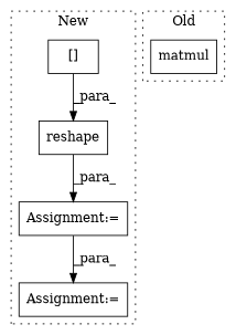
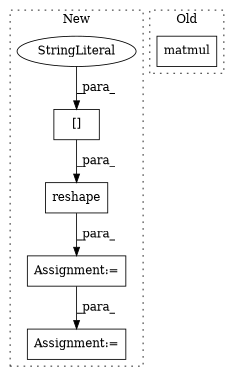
  digraph {
    node [a=32 l="8,1" shape=box]
    n1 [label=reshape s="2990,3030"]
    n2 [a=2 label="[]" s="3000,3026"]
+   n3 [a=45 l=18 label=StringLiteral s=3008 shape=ellipse]
    n4 [a=7 l=25 label="Assignment:=" s=3160]
    n5 [a=7 l=12 label="Assignment:=" s=3050]
    n6 [l="7,1" label=matmul s="3194,3232"]
    subgraph cluster_1 {
      label=New
      style=dotted
      n1
      n2
+     n3
      n4
      n5
    }
    subgraph cluster_2 {
      label=Old
      style=dotted
      n6
    }
    n1 -> n4 [label=_para_]
    n2 -> n1 [label=_para_]
+   n3 -> n2 [label=_para_]
    n4 -> n5 [label=_para_]
  }
